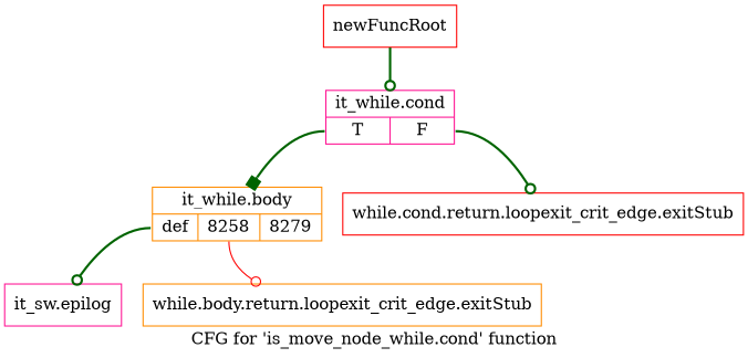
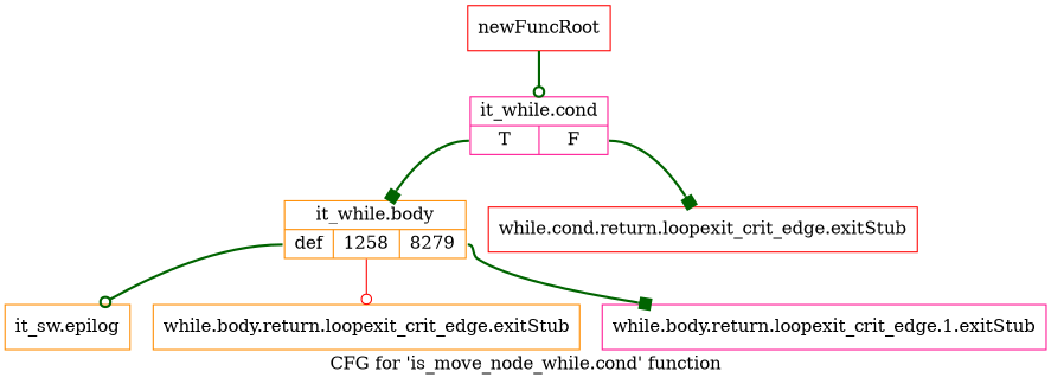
  digraph {
    label="CFG for 'is_move_node_while.cond' function"
    node [color=deeppink shape=record]
    edge [arrowhead=odot color=darkgreen style=bold tailport=s1]
    n1 [color=red label="{newFuncRoot}"]
    n2 [label="{it_while.cond|{<s0>T|<s1>F}}"]
    n3 [color=red label="{while.cond.return.loopexit_crit_edge.exitStub}"]
-   n4 [color=darkorange label="{it_while.body|{<s0>def|<s1>8258|<s2>8279}}"]
+   n4 [color=darkorange label="{it_while.body|{<s0>def|<s1>1258|<s2>8279}}"]
    n5 [color=darkorange label="{while.body.return.loopexit_crit_edge.exitStub}"]
-   n7 [label="{it_sw.epilog}"]
+   n6 [label="{while.body.return.loopexit_crit_edge.1.exitStub}"]
+   n7 [color=darkorange label="{it_sw.epilog}"]
    n1 -> n2 [tailport=""]
-   n2 -> n3
+   n2 -> n3 [arrowhead=box]
    n2 -> n4 [arrowhead=box tailport=s0]
    n4 -> n5 [color=red style=solid]
+   n4 -> n6 [arrowhead=box tailport=s2]
    n4 -> n7 [tailport=s0]
  }
